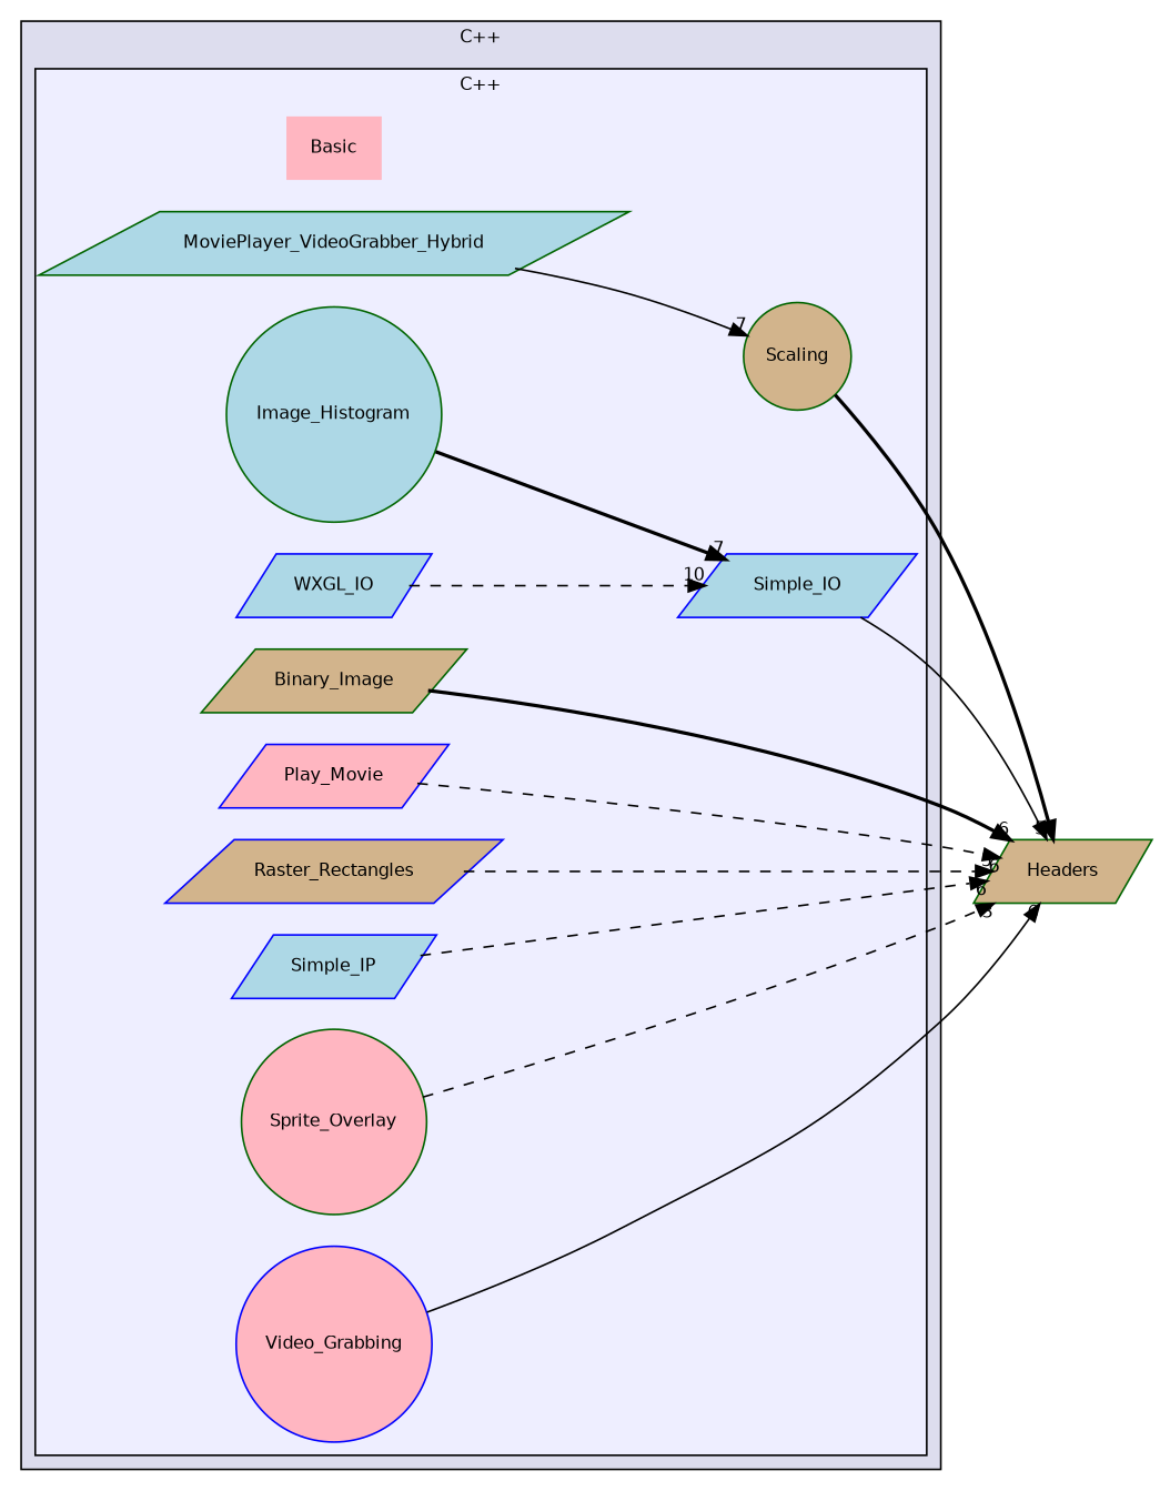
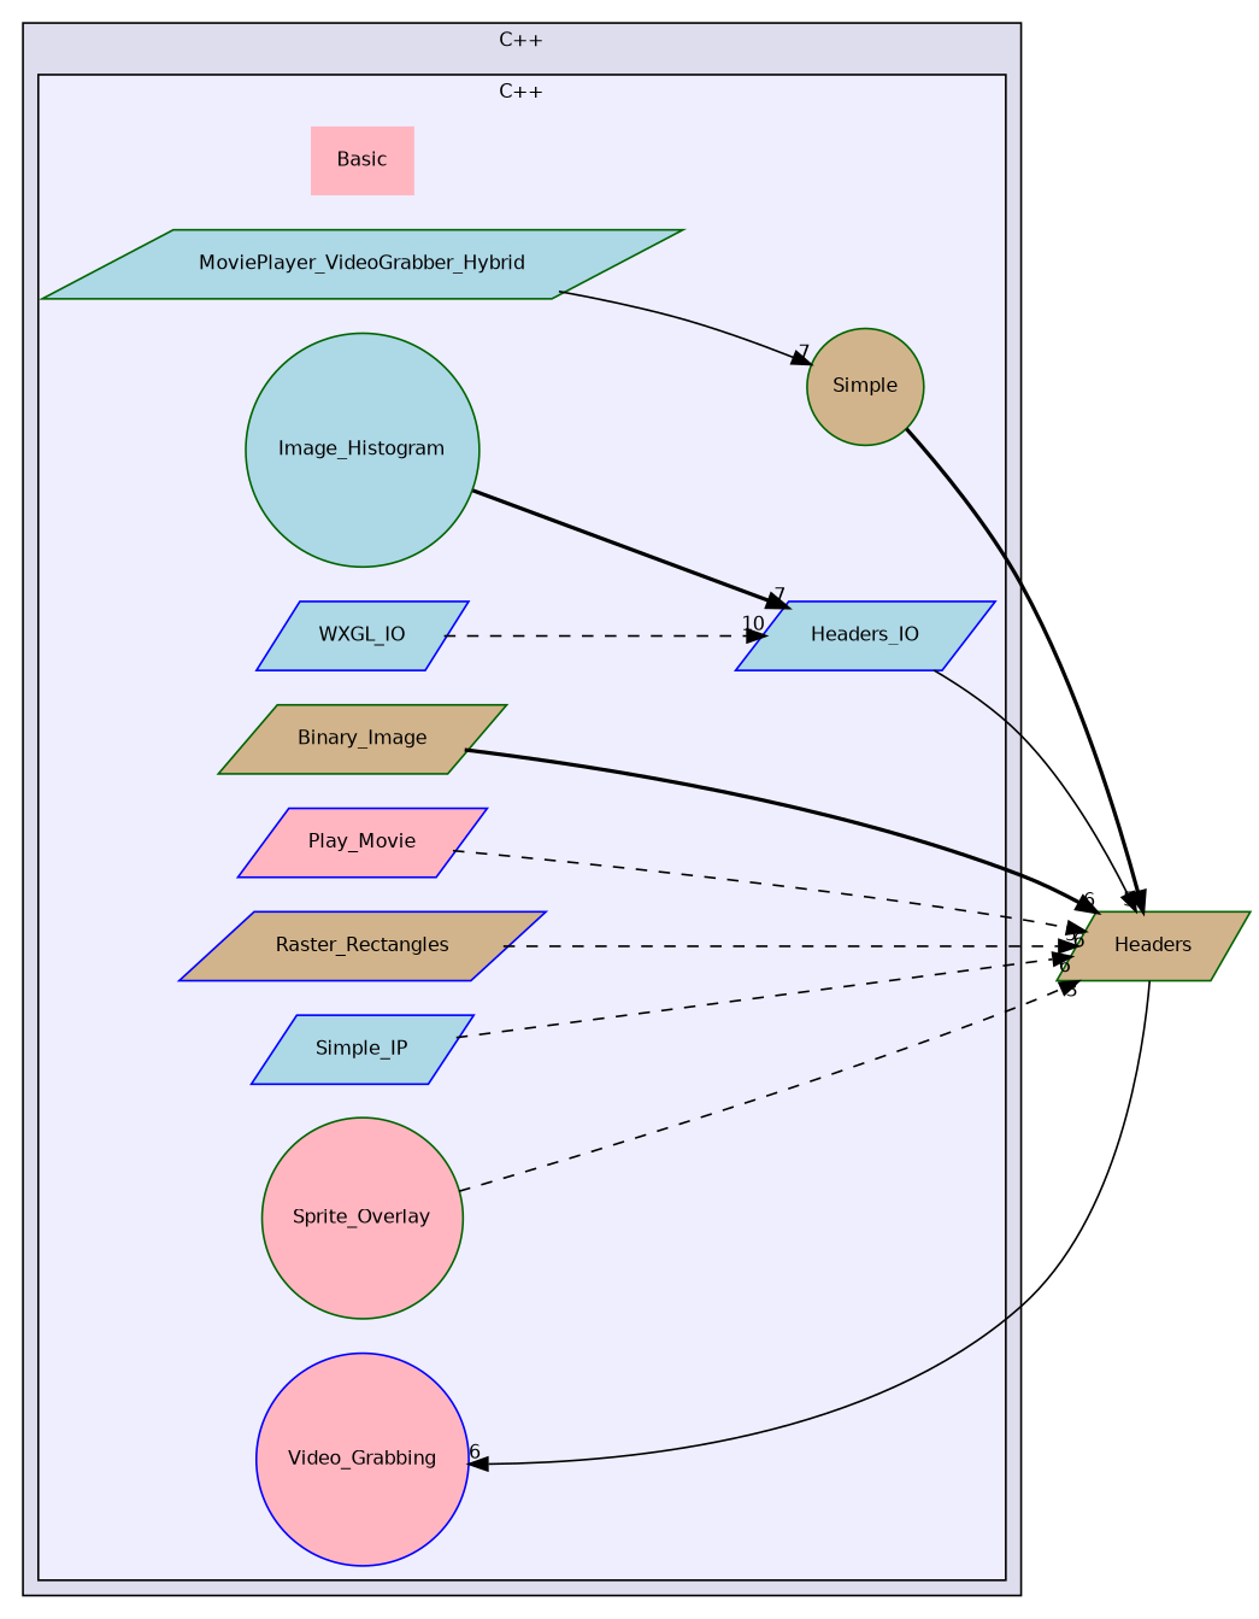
  digraph {
    compound=true
    rankdir=LR
    node [color=blue fillcolor=lightblue fontname=Helvetica fontsize=10 shape=parallelogram style=filled]
    edge [headlabel=6 labeldistance=1.5 labelfontname=Helvetica labelfontsize=10 style=dashed]
    n1 [fillcolor=lightpink label=Basic shape=plaintext]
    n2 [color=darkgreen fillcolor=tan label=Binary_Image]
    n3 [color=darkgreen label=Image_Histogram shape=circle]
    n4 [color=darkgreen label=MoviePlayer_VideoGrabber_Hybrid]
    n5 [fillcolor=lightpink label=Play_Movie]
    n6 [fillcolor=tan label=Raster_Rectangles]
-   n7 [color=darkgreen fillcolor=tan label=Scaling shape=circle]
-   n8 [label=Simple_IO]
+   n7 [color=darkgreen fillcolor=tan label=Simple shape=circle]
+   n8 [label=Headers_IO]
    n9 [label=Simple_IP]
    n10 [color=darkgreen fillcolor=lightpink label=Sprite_Overlay shape=circle]
    n11 [fillcolor=lightpink label=Video_Grabbing shape=circle]
    n12 [label=WXGL_IO]
    n13 [color=darkgreen fillcolor=tan label=Headers]
    subgraph cluster_1 {
      bgcolor="#ddddee"
      fontname=Helvetica
      fontsize=10
      label="C++"
      pencolor=black
      subgraph cluster_2 {
        bgcolor="#eeeeff"
        fontname=Helvetica
        fontsize=10
        label="C++"
        pencolor=black
        n1
        n2
        n3
        n4
        n5
        n6
        n7
        n8
        n9
        n10
        n11
        n12
      }
    }
    n2 -> n13 [style=bold]
    n3 -> n8 [headlabel=7 style=bold]
    n4 -> n7 [headlabel=7 style=solid]
    n5 -> n13
    n6 -> n13 [headlabel=5]
    n7 -> n13 [headlabel=4 style=bold]
    n8 -> n13 [headlabel=5 style=solid]
    n9 -> n13
    n10 -> n13 [headlabel=3]
-   n11 -> n13 [style=solid]
+   n13 -> n11 [style=solid]
    n12 -> n8 [headlabel=10]
  }
